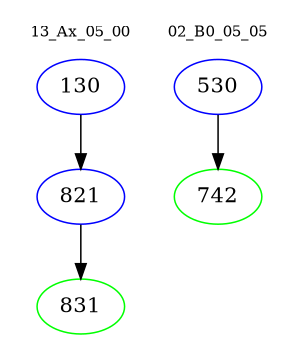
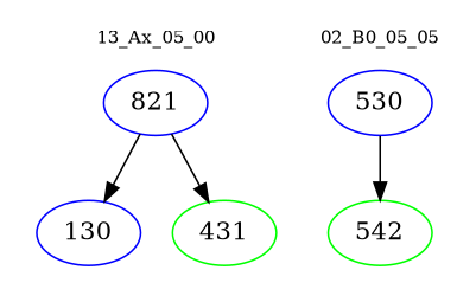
  digraph {
    node [color=blue]
    edge [color=black]
    n1 [label=821]
    n2 [label=130]
-   n3 [color=green label=831]
+   n3 [color=green label=431]
    n4 [label=530]
-   n5 [color=green label=742]
+   n5 [color=green label=542]
    subgraph cluster_1 {
      color=white
      fontsize=10
      label="13_Ax_05_00"
      n1
      n2
      n3
    }
    subgraph cluster_2 {
      color=white
      fontsize=10
      label="02_B0_05_05"
      n4
      n5
    }
-   n2 -> n1
+   n1 -> n2
    n1 -> n3
    n4 -> n5
  }
